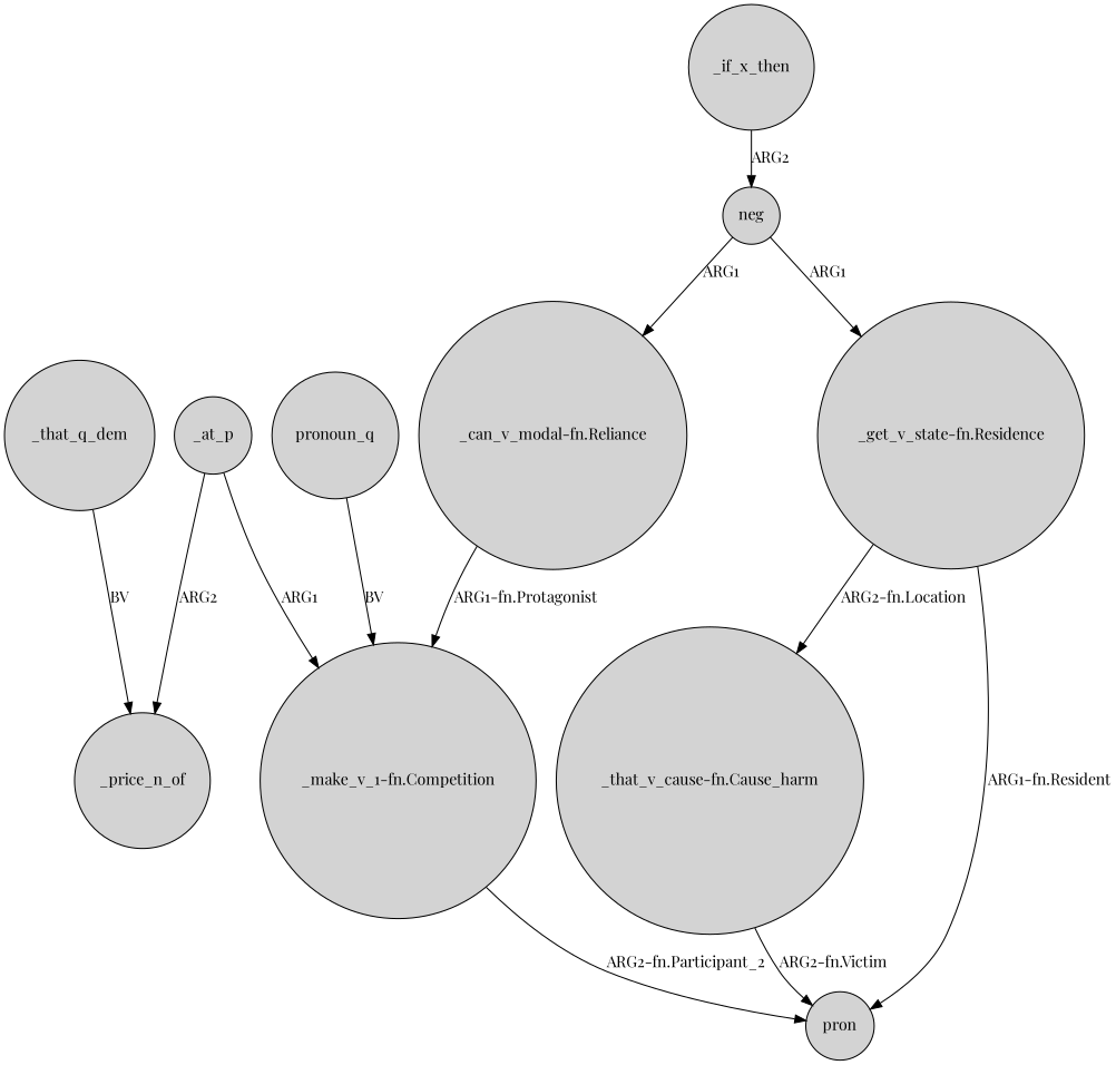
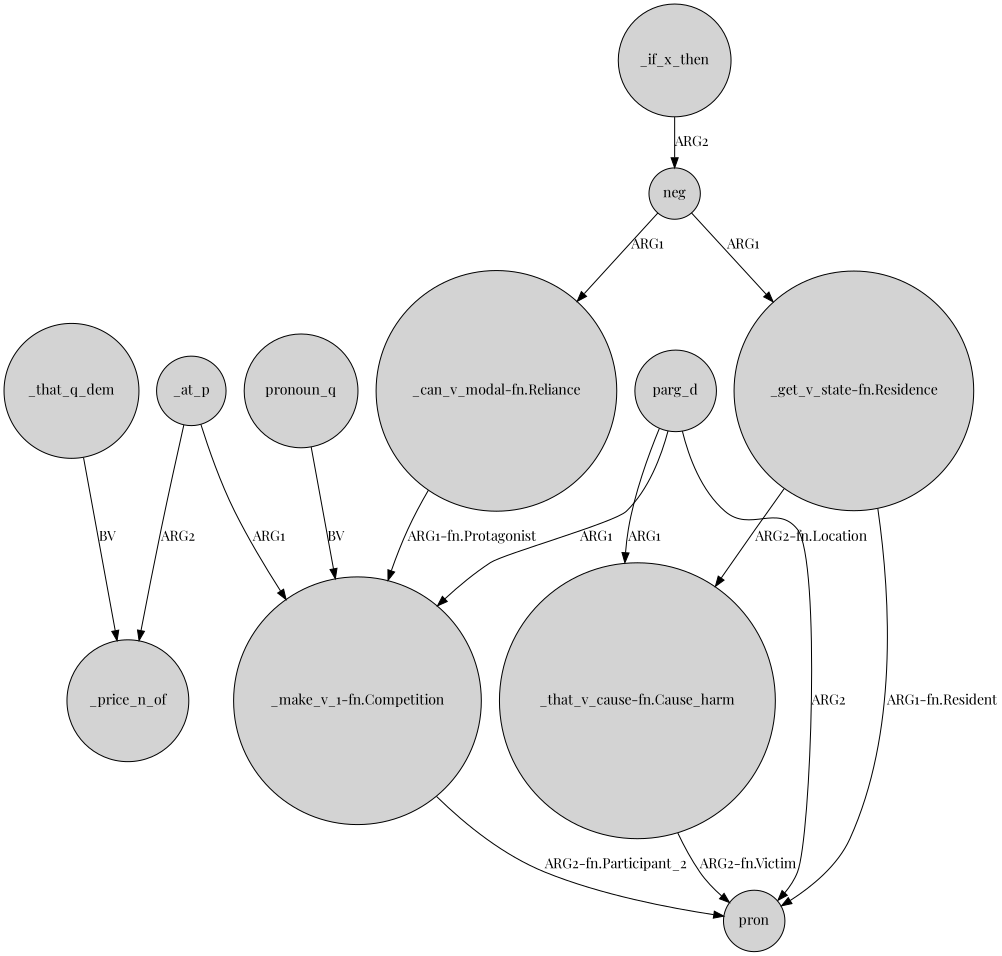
  digraph {
    fontname="Playfair Display"
    node [fontname="Playfair Display" shape=circle style=filled]
    edge [fontname="Playfair Display"]
    _that_q_dem
    _price_n_of
    "_can_v_modal-fn.Reliance"
    "_make_v_1-fn.Competition"
    pron
    _if_x_then
    neg
    "_get_v_state-fn.Residence"
    n9 [label="_that_v_cause-fn.Cause_harm"]
    _at_p
+   parg_d
    pronoun_q
    _that_q_dem -> _price_n_of [label=BV]
    "_can_v_modal-fn.Reliance" -> "_make_v_1-fn.Competition" [label="ARG1-fn.Protagonist"]
    "_make_v_1-fn.Competition" -> pron [label="ARG2-fn.Participant_2"]
    _if_x_then -> neg [label=ARG2]
    neg -> "_can_v_modal-fn.Reliance" [label=ARG1]
    neg -> "_get_v_state-fn.Residence" [label=ARG1]
    "_get_v_state-fn.Residence" -> pron [label="ARG1-fn.Resident"]
    "_get_v_state-fn.Residence" -> n9 [label="ARG2-fn.Location"]
    n9 -> pron [label="ARG2-fn.Victim"]
    _at_p -> _price_n_of [label=ARG2]
    _at_p -> "_make_v_1-fn.Competition" [label=ARG1]
+   parg_d -> "_make_v_1-fn.Competition" [label=ARG1]
+   parg_d -> pron [label=ARG2]
+   parg_d -> n9 [label=ARG1]
    pronoun_q -> "_make_v_1-fn.Competition" [label=BV]
  }
